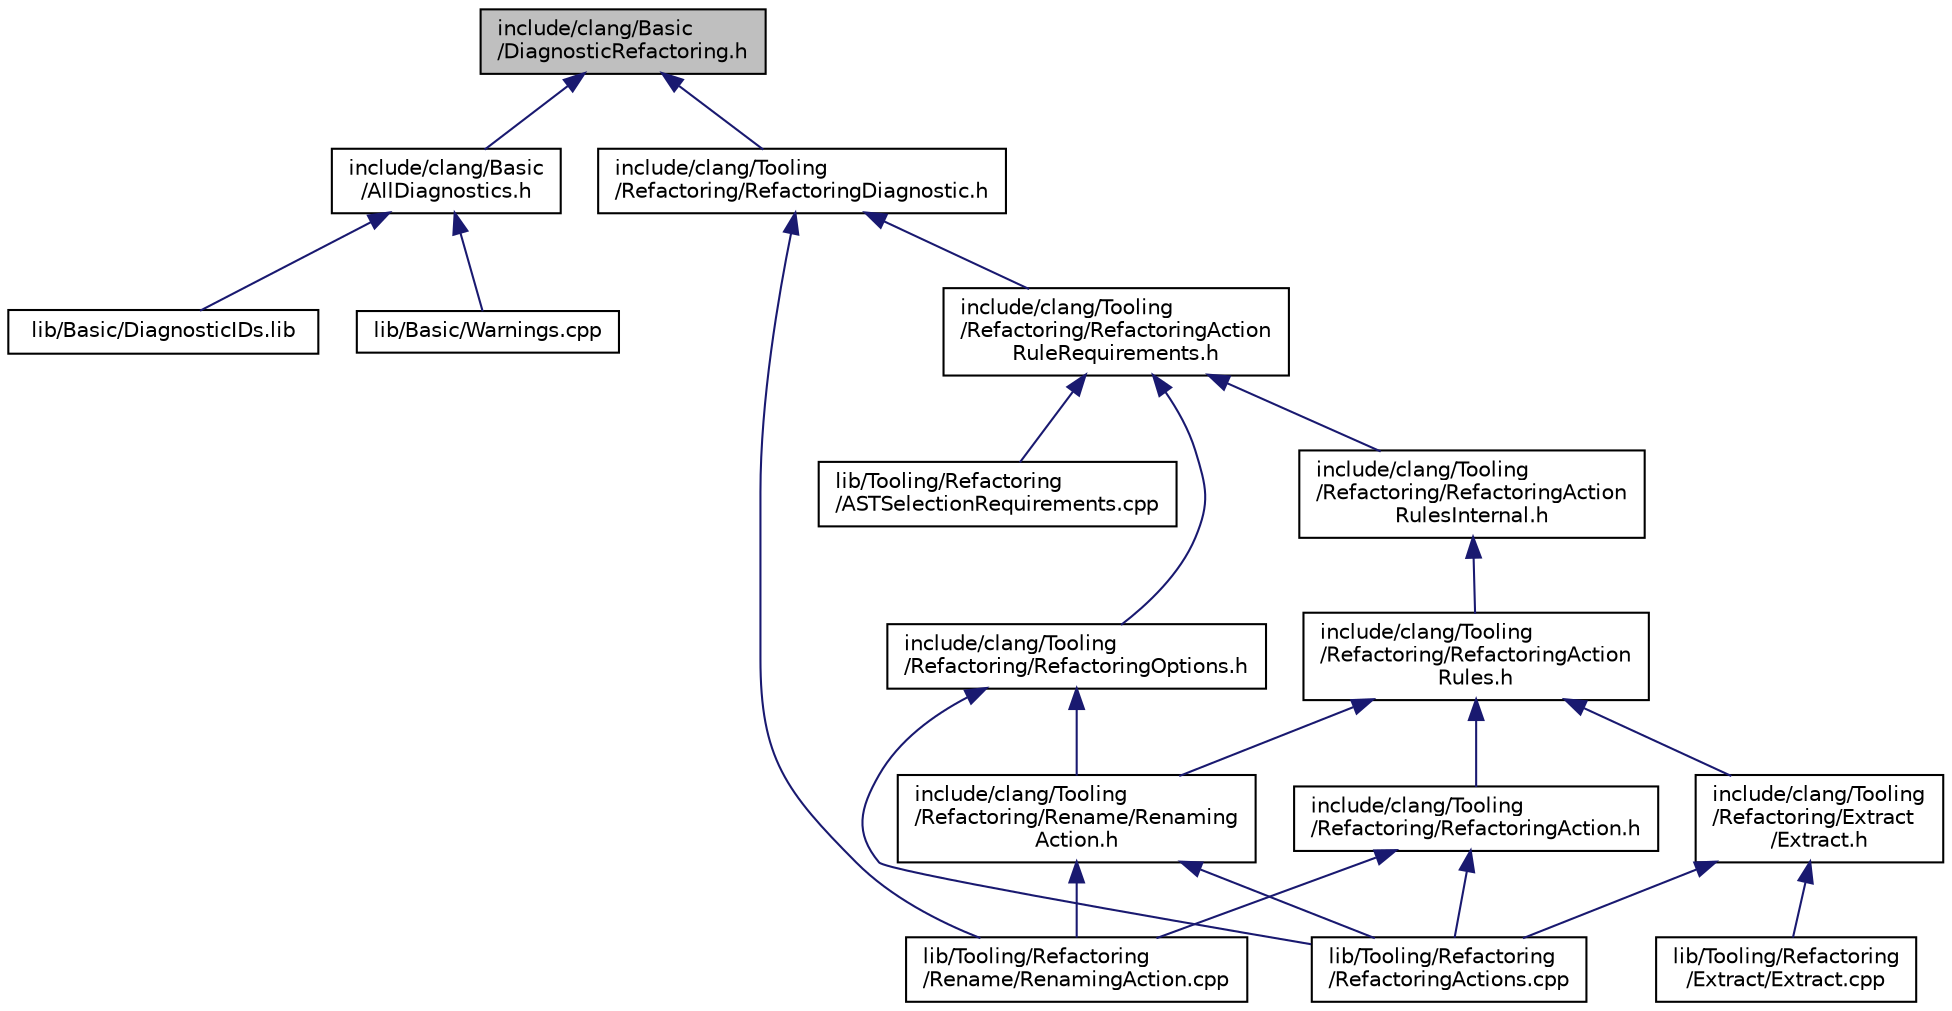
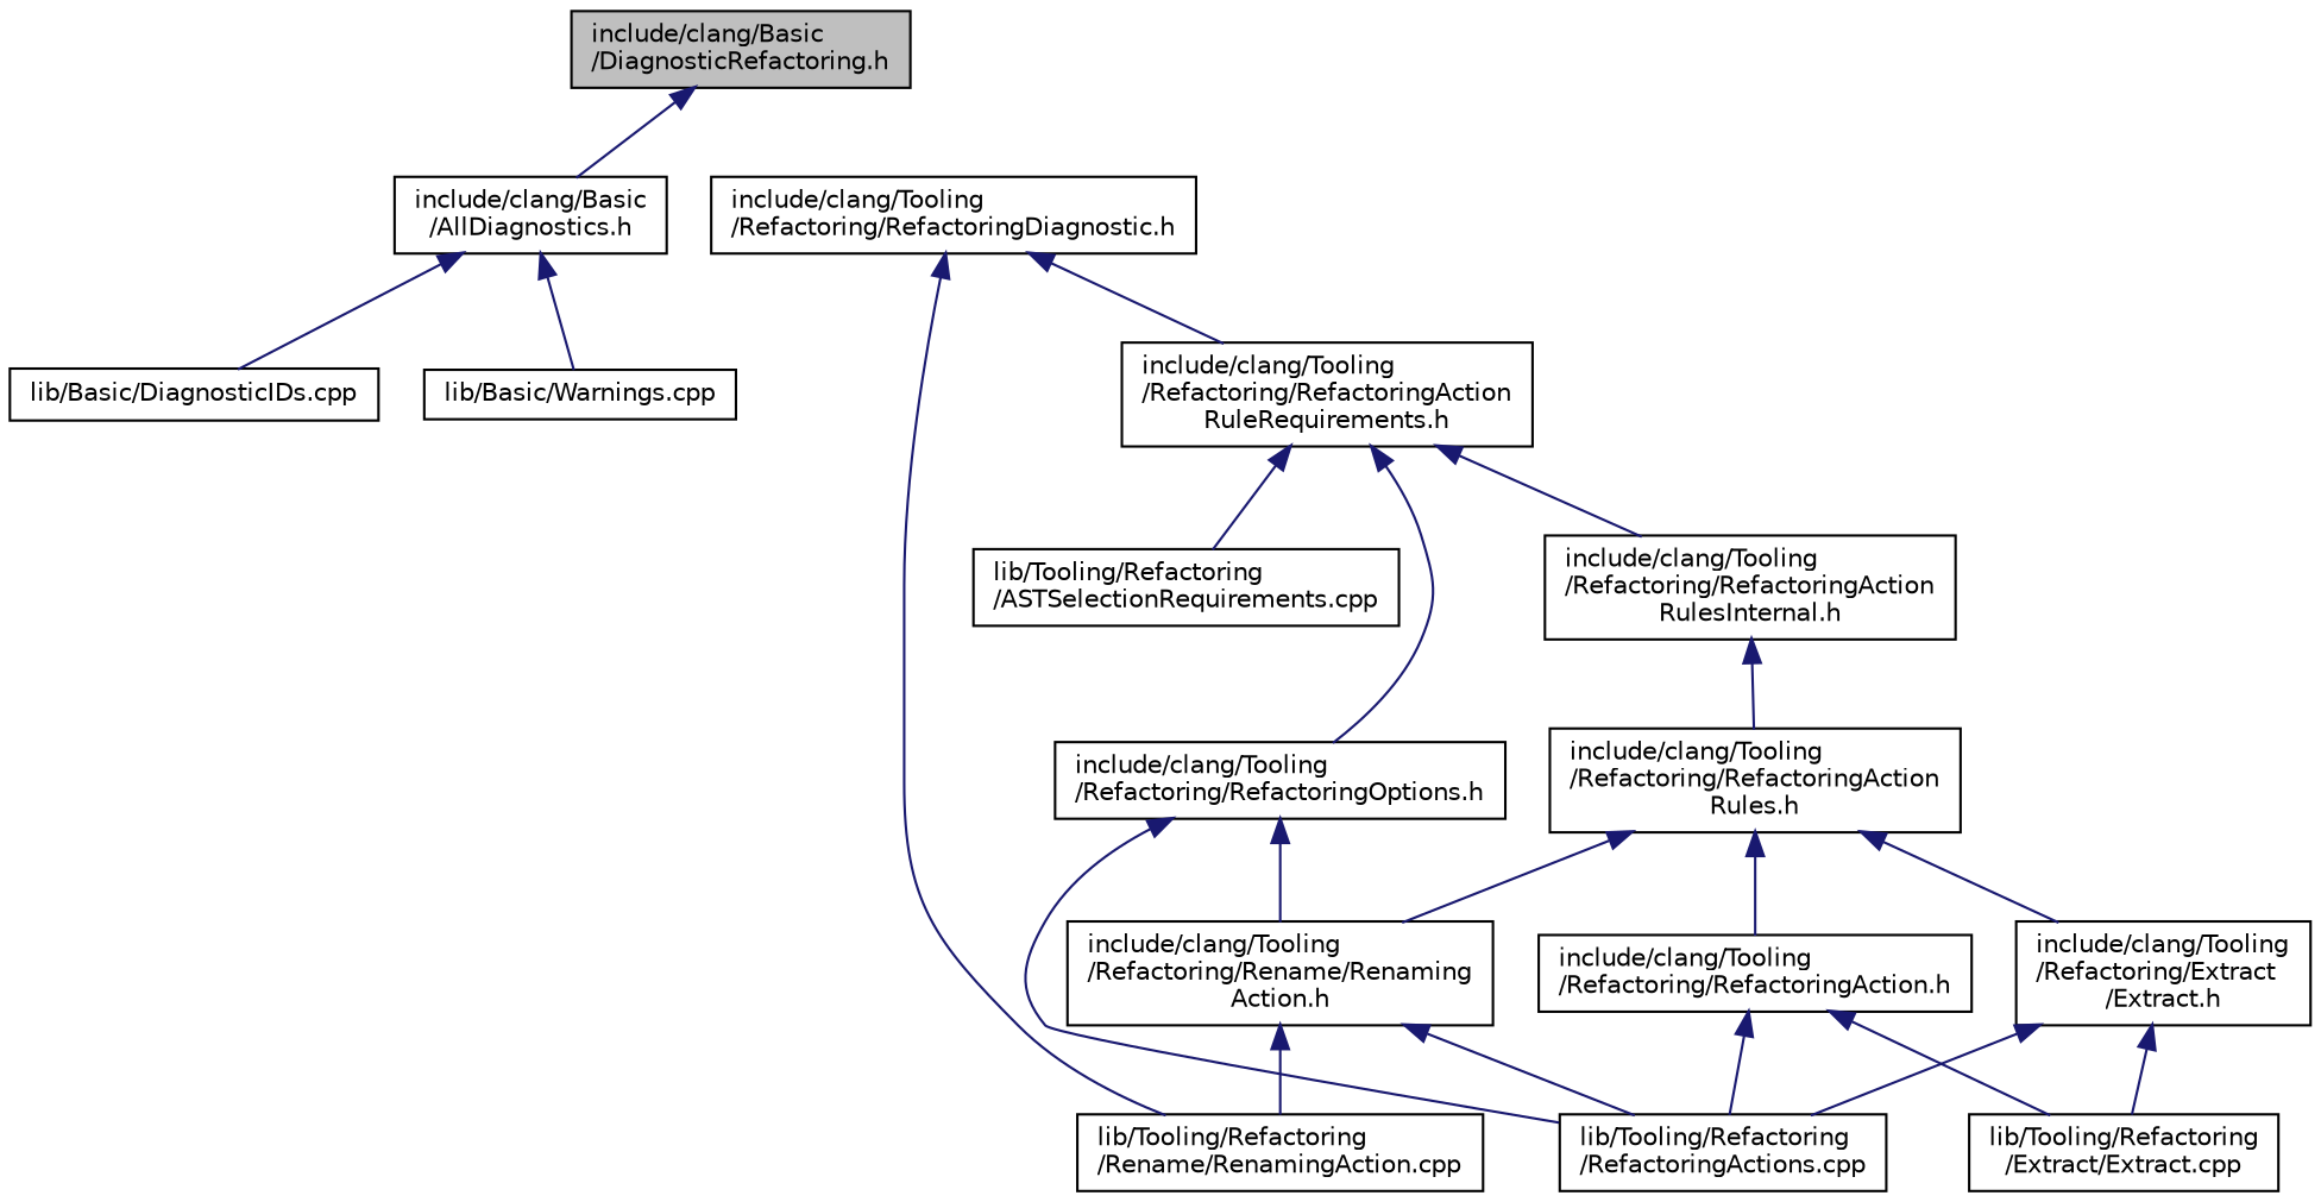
  digraph {
    node [color=black fontname=Helvetica fontsize=10 shape=record]
    edge [color=midnightblue dir=back fontname=Helvetica fontsize=10 labelfontname=Helvetica labelfontsize=10 style=solid]
    n1 [fillcolor=grey75 fontcolor=black height=0.2 label="include/clang/Basic\l/DiagnosticRefactoring.h" style=filled width=0.4]
    n2 [height=0.2 label="include/clang/Basic\l/AllDiagnostics.h" width=0.4]
    n3 [height=0.2 label="include/clang/Tooling\l/Refactoring/RefactoringDiagnostic.h" width=0.4]
-   n4 [height=0.2 label="lib/Basic/DiagnosticIDs.lib" width=0.4]
+   n4 [height=0.2 label="lib/Basic/DiagnosticIDs.cpp" width=0.4]
    n5 [height=0.2 label="lib/Basic/Warnings.cpp" width=0.4]
    n6 [height=0.2 label="include/clang/Tooling\l/Refactoring/RefactoringAction\lRuleRequirements.h" width=0.4]
    n7 [height=0.2 label="lib/Tooling/Refactoring\l/Rename/RenamingAction.cpp" width=0.4]
    n8 [height=0.2 label="include/clang/Tooling\l/Refactoring/RefactoringAction\lRulesInternal.h" width=0.4]
    n9 [height=0.2 label="include/clang/Tooling\l/Refactoring/RefactoringOptions.h" width=0.4]
    n10 [height=0.2 label="lib/Tooling/Refactoring\l/ASTSelectionRequirements.cpp" width=0.4]
    n11 [height=0.2 label="include/clang/Tooling\l/Refactoring/RefactoringAction\lRules.h" width=0.4]
    n12 [height=0.2 label="include/clang/Tooling\l/Refactoring/Rename/Renaming\lAction.h" width=0.4]
    n13 [height=0.2 label="lib/Tooling/Refactoring\l/RefactoringActions.cpp" width=0.4]
    n14 [height=0.2 label="include/clang/Tooling\l/Refactoring/Extract\l/Extract.h" width=0.4]
    n15 [height=0.2 label="include/clang/Tooling\l/Refactoring/RefactoringAction.h" width=0.4]
    n16 [height=0.2 label="lib/Tooling/Refactoring\l/Extract/Extract.cpp" width=0.4]
    n1 -> n2
-   n1 -> n3
    n2 -> n4
    n2 -> n5
    n3 -> n6
    n3 -> n7
    n6 -> n8
    n6 -> n9
    n6 -> n10
    n8 -> n11
    n9 -> n12
    n9 -> n13
    n11 -> n12
    n11 -> n14
    n11 -> n15
    n12 -> n7
    n12 -> n13
    n14 -> n13
    n14 -> n16
-   n15 -> n7
+   n15 -> n16
    n15 -> n13
  }
